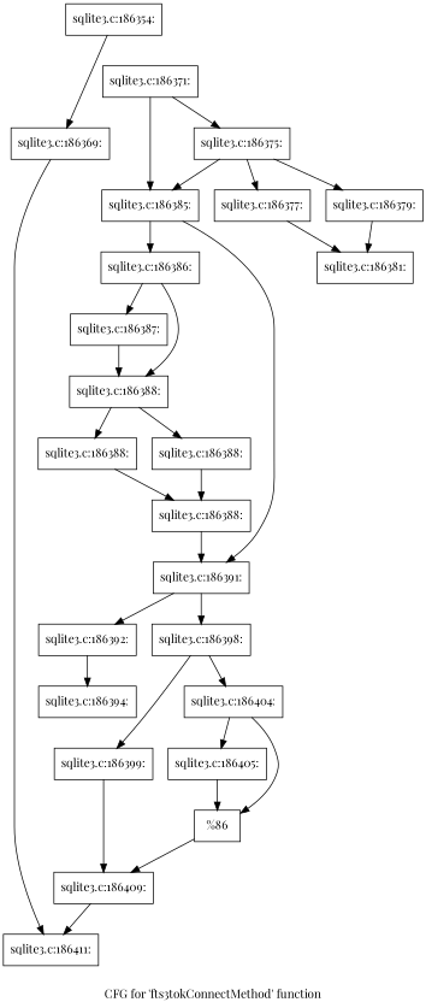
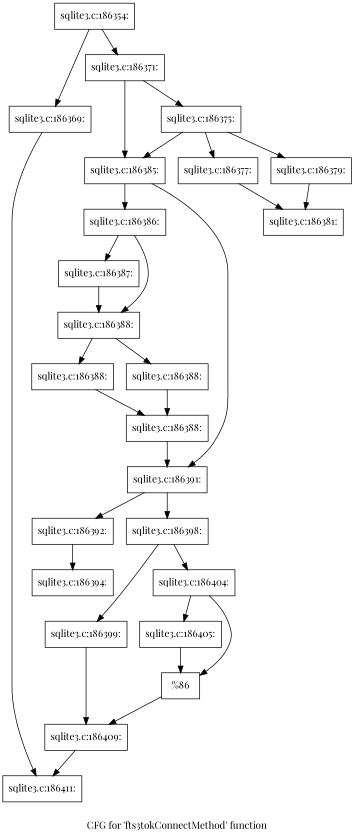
  digraph {
    fontname="Playfair Display"
    label="CFG for 'fts3tokConnectMethod' function"
    node [fontname="Playfair Display" shape=record]
    edge [fontname="Playfair Display"]
    n1 [label="{sqlite3.c:186354:}"]
    n2 [label="{sqlite3.c:186369:}"]
    n3 [label="{sqlite3.c:186371:}"]
    n4 [label="{sqlite3.c:186411:}"]
    n5 [label="{sqlite3.c:186375:}"]
    n6 [label="{sqlite3.c:186385:}"]
    n7 [label="{sqlite3.c:186377:}"]
    n8 [label="{sqlite3.c:186379:}"]
    n9 [label="{sqlite3.c:186386:}"]
    n10 [label="{sqlite3.c:186391:}"]
    n11 [label="{sqlite3.c:186381:}"]
    n12 [label="{sqlite3.c:186387:}"]
    n13 [label="{sqlite3.c:186388:}"]
    n14 [label="{sqlite3.c:186392:}"]
    n15 [label="{sqlite3.c:186398:}"]
    n16 [label="{sqlite3.c:186388:}"]
    n17 [label="{sqlite3.c:186388:}"]
    n18 [label="{sqlite3.c:186394:}"]
    n19 [label="{sqlite3.c:186399:}"]
    n20 [label="{sqlite3.c:186404:}"]
    n21 [label="{sqlite3.c:186388:}"]
    n22 [label="{sqlite3.c:186409:}"]
    n23 [label="{sqlite3.c:186405:}"]
    n24 [label="{%86}"]
    n1 -> n2
+   n1 -> n3
    n2 -> n4
    n3 -> n5
    n3 -> n6
    n5 -> n6
    n5 -> n7
    n5 -> n8
    n6 -> n9
    n6 -> n10
    n7 -> n11
    n8 -> n11
    n9 -> n12
    n9 -> n13
    n10 -> n14
    n10 -> n15
    n12 -> n13
    n13 -> n16
    n13 -> n17
    n14 -> n18
    n15 -> n19
    n15 -> n20
    n16 -> n21
    n17 -> n21
    n19 -> n22
    n20 -> n23
    n20 -> n24
    n21 -> n10
    n22 -> n4
    n23 -> n24
    n24 -> n22
  }
